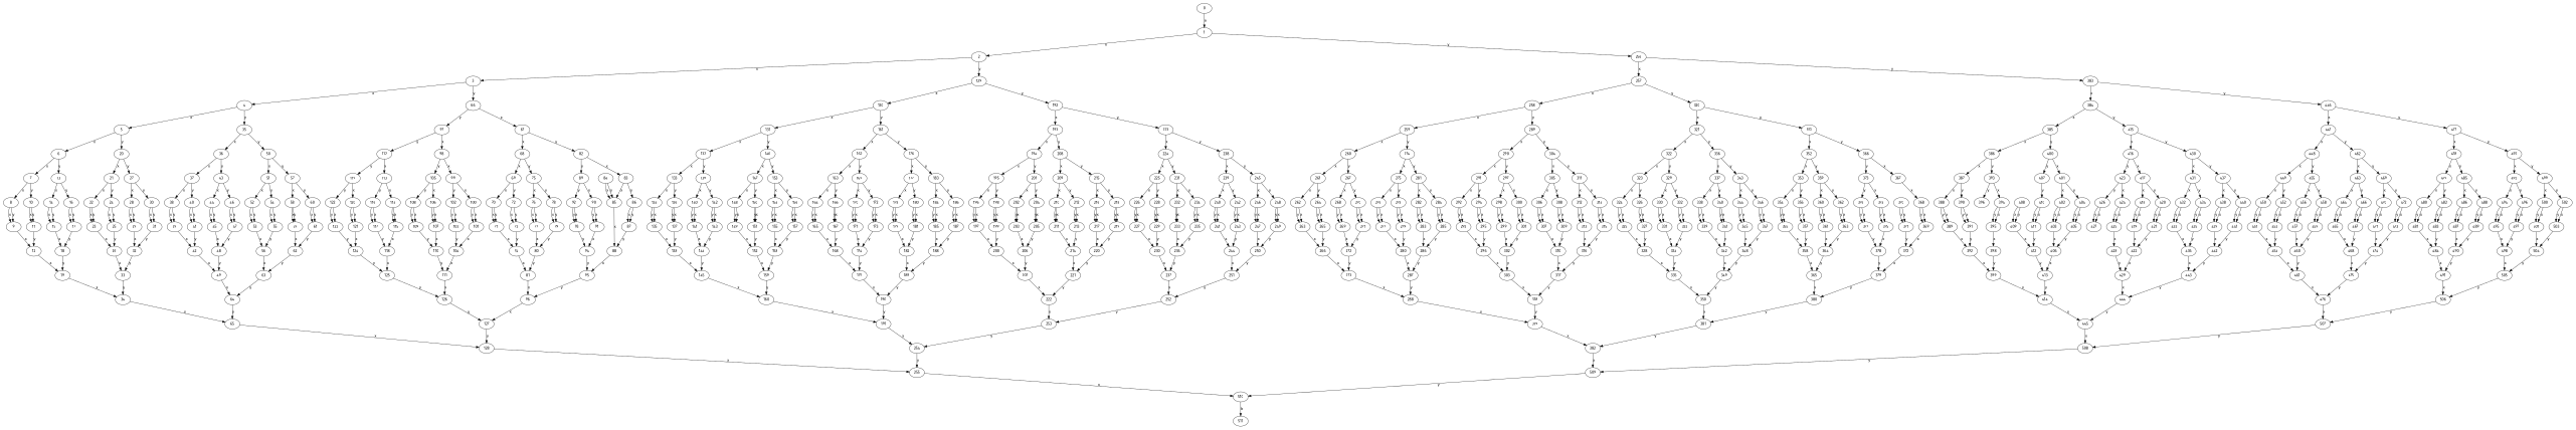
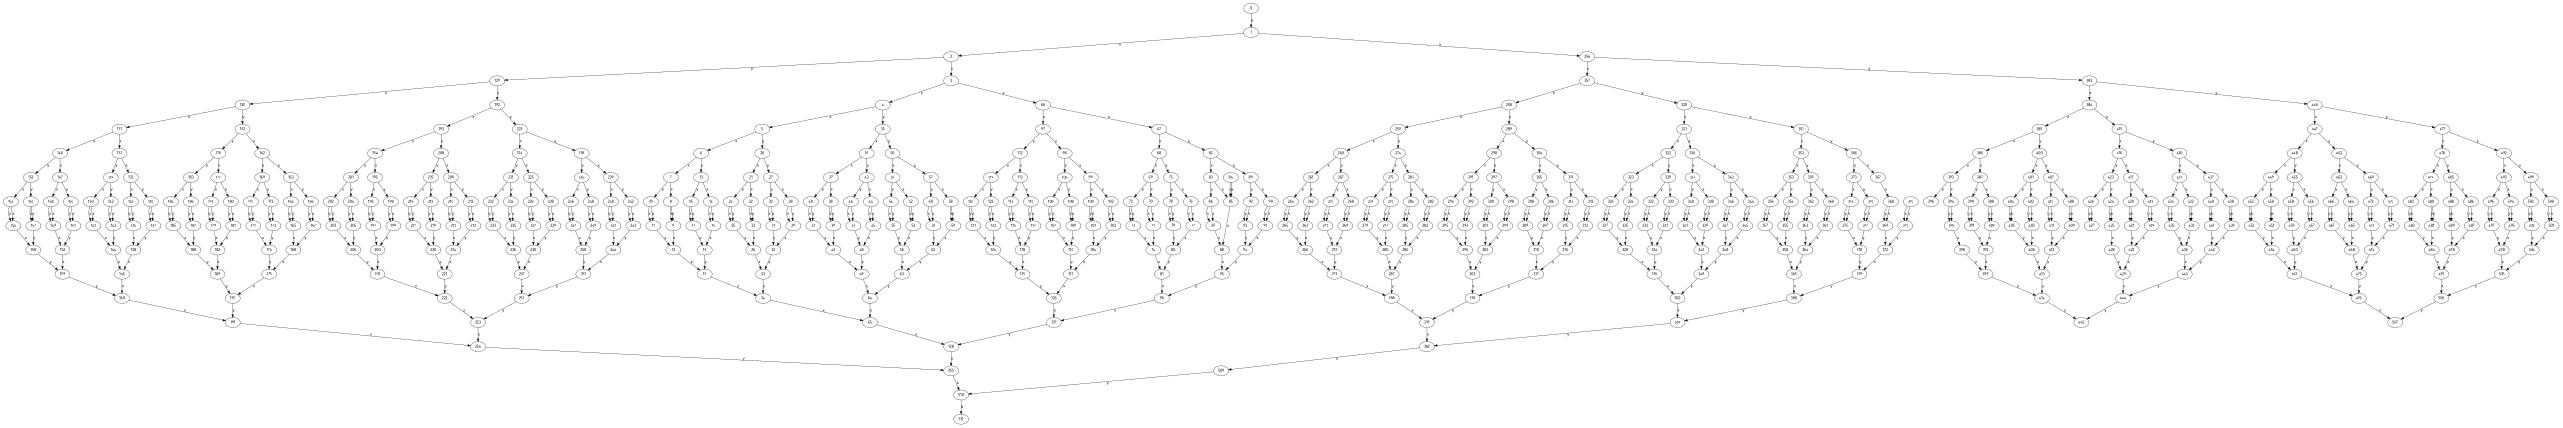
  digraph {
    fontname="Fira Sans"
    node [fontname="Fira Sans"]
    edge [fontname="Fira Sans"]
    0
    1
    2
    256
    3
    129
    257
    383
    4
    66
    130
    192
    5
    35
    67
    97
    6
    20
    36
    50
    7
    13
    21
    27
    8
    10
    14
    16
    9
    11
    12
    19
    34
    15
    17
    18
    65
    22
    24
    28
    30
    23
    25
    26
    33
    29
    31
    32
    128
    37
    43
    51
    57
    38
    40
    44
    46
    39
    41
    42
    49
    64
    45
    47
    48
    52
    54
    58
    60
    53
    55
    56
    63
    59
    61
    62
    255
    68
    82
    98
    112
    69
    75
    83
    89
    70
    72
    76
    78
    71
    73
    74
    81
    96
    77
    79
    80
    127
    86
    85
    90
    92
    84
    87
    88
    95
    91
    93
    94
    99
    105
    113
    119
    100
    102
    106
    108
    101
    103
    104
    111
    126
    107
    109
    110
    114
    116
    120
    122
    115
    117
    118
    125
    121
    123
    124
    510
    131
    161
    193
    223
    132
    146
    162
    176
    133
    139
    147
    153
    134
    136
    140
    142
    135
    137
    138
    145
    160
    141
    143
    144
    191
    148
    150
    154
    156
    149
    151
    152
    159
    155
    157
    158
    254
    163
    169
    177
    183
    164
    166
    170
    172
    165
    167
    168
    175
    190
    171
    173
    174
    178
    180
    184
    186
    179
    181
    182
    189
    185
    187
    188
    194
    208
    224
    238
    195
    201
    209
    215
    196
    198
    202
    204
    197
    199
    200
    207
    222
    203
    205
    206
    253
    210
    212
    216
    218
    211
    213
    214
    221
    217
    219
    220
    225
    231
    239
    245
    226
    228
    232
    234
    227
    229
    230
    237
    252
    233
    235
    236
    240
    242
    246
    248
    241
    243
    244
    251
    247
    249
    250
    511
    258
    320
    384
    446
    259
    289
    321
    351
    260
    274
    290
    304
    261
    267
    275
    281
    262
    264
    268
    270
    263
    265
    266
    273
    288
    269
    271
    272
    319
    276
    278
    282
    284
    277
    279
    280
    287
    283
    285
    286
    382
    291
    297
    305
    311
    292
    294
    298
    300
    293
    295
    296
    303
    318
    299
    301
    302
    306
    308
    312
    314
    307
    309
    310
    317
    313
    315
    316
    509
    322
    336
    352
    366
    323
    329
    337
    343
    324
    326
    330
    332
    325
    327
    328
    335
    350
    331
    333
    334
    381
    338
    340
    344
    346
    339
    341
    342
    349
    345
    347
    348
    353
    359
    367
    373
    354
    356
    360
    362
    355
    357
    358
    365
    380
    361
    363
    364
    368
    374
    376
    369
    370
    371
    372
    379
    375
    377
    378
    385
    415
    447
    477
    386
    400
    416
    430
    387
    393
    401
    407
    388
    390
    394
    396
    389
    391
    392
    399
    414
    395
    398
    445
    402
    404
    408
    410
    403
    405
    406
    413
    409
    411
    412
-   508
    417
    423
    431
    437
    418
    420
    424
    426
    419
    421
    422
    429
    444
    425
    427
    428
    432
    434
    438
    440
    433
    435
    436
    443
    439
    441
    442
    448
    462
    478
    492
    449
    455
    463
    469
    450
    452
    456
    458
    451
    453
    454
    461
    476
    457
    459
    460
    507
    464
    466
    470
    472
    465
    467
    468
    475
    471
    473
    474
    479
    485
    493
    499
    480
    482
    486
    488
    481
    483
    484
    491
    506
    487
    489
    490
    494
    496
    500
    502
    495
    497
    498
    505
    501
    503
    504
    0 -> 1 [label=a]
    1 -> 2 [label=x]
    1 -> 256 [label=y]
    2 -> 3 [label=x]
    2 -> 129 [label=y]
    256 -> 257 [label=x]
    256 -> 383 [label=y]
    3 -> 4 [label=x]
    3 -> 66 [label=y]
    129 -> 130 [label=x]
    129 -> 192 [label=y]
    257 -> 258 [label=x]
    257 -> 320 [label=y]
    383 -> 384 [label=x]
    383 -> 446 [label=y]
    4 -> 5 [label=x]
    4 -> 35 [label=y]
    66 -> 67 [label=x]
    66 -> 97 [label=y]
    130 -> 131 [label=x]
    130 -> 161 [label=y]
    192 -> 193 [label=x]
    192 -> 223 [label=y]
    5 -> 6 [label=x]
    5 -> 20 [label=y]
    35 -> 36 [label=x]
    35 -> 50 [label=y]
    67 -> 68 [label=x]
    67 -> 82 [label=y]
    97 -> 98 [label=x]
    97 -> 112 [label=y]
    6 -> 7 [label=x]
    6 -> 13 [label=y]
    20 -> 21 [label=x]
    20 -> 27 [label=y]
    36 -> 37 [label=x]
    36 -> 43 [label=y]
    50 -> 51 [label=x]
    50 -> 57 [label=y]
    7 -> 8 [label=x]
    7 -> 10 [label=y]
    13 -> 14 [label=x]
    13 -> 16 [label=y]
    21 -> 22 [label=x]
    21 -> 24 [label=y]
    27 -> 28 [label=x]
    27 -> 30 [label=y]
    8 -> 9 [label=x]
    8 -> 9 [label=y]
    10 -> 11 [label=x]
    10 -> 11 [label=y]
    14 -> 15 [label=x]
    14 -> 15 [label=y]
    16 -> 17 [label=x]
    16 -> 17 [label=y]
    9 -> 12 [label=x]
    11 -> 12 [label=y]
    12 -> 19 [label=x]
    19 -> 34 [label=x]
    34 -> 65 [label=x]
    15 -> 18 [label=x]
    17 -> 18 [label=y]
    18 -> 19 [label=y]
    65 -> 128 [label=x]
    22 -> 23 [label=x]
    22 -> 23 [label=y]
    24 -> 25 [label=x]
    24 -> 25 [label=y]
    28 -> 29 [label=x]
    28 -> 29 [label=y]
    30 -> 31 [label=x]
    30 -> 31 [label=y]
    23 -> 26 [label=x]
    25 -> 26 [label=y]
    26 -> 33 [label=x]
    33 -> 34 [label=y]
    29 -> 32 [label=x]
    31 -> 32 [label=y]
    32 -> 33 [label=y]
    128 -> 255 [label=x]
    37 -> 38 [label=x]
    37 -> 40 [label=y]
    43 -> 44 [label=x]
    43 -> 46 [label=y]
    51 -> 52 [label=x]
    51 -> 54 [label=y]
    57 -> 58 [label=x]
    57 -> 60 [label=y]
    38 -> 39 [label=x]
    38 -> 39 [label=y]
    40 -> 41 [label=x]
    40 -> 41 [label=y]
    44 -> 45 [label=x]
    44 -> 45 [label=y]
    46 -> 47 [label=x]
    46 -> 47 [label=y]
    39 -> 42 [label=x]
    41 -> 42 [label=y]
    42 -> 49 [label=x]
    49 -> 64 [label=x]
    64 -> 65 [label=y]
    45 -> 48 [label=x]
    47 -> 48 [label=y]
    48 -> 49 [label=y]
    52 -> 53 [label=x]
    52 -> 53 [label=y]
    54 -> 55 [label=x]
    54 -> 55 [label=y]
    58 -> 59 [label=x]
    58 -> 59 [label=y]
    60 -> 61 [label=x]
    60 -> 61 [label=y]
    53 -> 56 [label=x]
    55 -> 56 [label=y]
    56 -> 63 [label=x]
    63 -> 64 [label=y]
    59 -> 62 [label=x]
    61 -> 62 [label=y]
    62 -> 63 [label=y]
    255 -> 510 [label=x]
    68 -> 69 [label=x]
    68 -> 75 [label=y]
    82 -> 83 [label=x]
    82 -> 89 [label=y]
    98 -> 99 [label=x]
    98 -> 105 [label=y]
    112 -> 113 [label=x]
    112 -> 119 [label=y]
    69 -> 70 [label=x]
    69 -> 72 [label=y]
    75 -> 76 [label=x]
    75 -> 78 [label=y]
    83 -> 86 [label=y]
    83 -> 85 [label=x]
    89 -> 90 [label=x]
    89 -> 92 [label=y]
    70 -> 71 [label=x]
    70 -> 71 [label=y]
    72 -> 73 [label=x]
    72 -> 73 [label=y]
    76 -> 77 [label=x]
    76 -> 77 [label=y]
    78 -> 79 [label=x]
    78 -> 79 [label=y]
    71 -> 74 [label=x]
    73 -> 74 [label=y]
    74 -> 81 [label=x]
    81 -> 96 [label=x]
    96 -> 127 [label=x]
    77 -> 80 [label=x]
    79 -> 80 [label=y]
    80 -> 81 [label=y]
    127 -> 128 [label=y]
    86 -> 87 [label=x]
    86 -> 87 [label=y]
    85 -> 88 [label=x]
    90 -> 91 [label=x]
    90 -> 91 [label=y]
    92 -> 93 [label=x]
    92 -> 93 [label=y]
    84 -> 85 [label=x]
    84 -> 85 [label=y]
    87 -> 88 [label=y]
    88 -> 95 [label=x]
    95 -> 96 [label=y]
    91 -> 94 [label=x]
    93 -> 94 [label=y]
    94 -> 95 [label=y]
    99 -> 100 [label=x]
    99 -> 102 [label=y]
    105 -> 106 [label=x]
    105 -> 108 [label=y]
    113 -> 114 [label=x]
    113 -> 116 [label=y]
    119 -> 120 [label=x]
    119 -> 122 [label=y]
    100 -> 101 [label=x]
    100 -> 101 [label=y]
    102 -> 103 [label=x]
    102 -> 103 [label=y]
    106 -> 107 [label=x]
    106 -> 107 [label=y]
    108 -> 109 [label=x]
    108 -> 109 [label=y]
    101 -> 104 [label=x]
    103 -> 104 [label=y]
    104 -> 111 [label=x]
    111 -> 126 [label=x]
    126 -> 127 [label=y]
    107 -> 110 [label=x]
    109 -> 110 [label=y]
    110 -> 111 [label=y]
    114 -> 115 [label=x]
    114 -> 115 [label=y]
    116 -> 117 [label=x]
    116 -> 117 [label=y]
    120 -> 121 [label=x]
    120 -> 121 [label=y]
    122 -> 123 [label=x]
    122 -> 123 [label=y]
    115 -> 118 [label=x]
    117 -> 118 [label=y]
    118 -> 125 [label=x]
    125 -> 126 [label=y]
    121 -> 124 [label=x]
    123 -> 124 [label=y]
    124 -> 125 [label=y]
    510 -> 511 [label=b]
    131 -> 132 [label=x]
    131 -> 146 [label=y]
    161 -> 162 [label=x]
    161 -> 176 [label=y]
    193 -> 194 [label=x]
    193 -> 208 [label=y]
    223 -> 224 [label=x]
    223 -> 238 [label=y]
    132 -> 133 [label=x]
    132 -> 139 [label=y]
    146 -> 147 [label=x]
    146 -> 153 [label=y]
    162 -> 163 [label=x]
    162 -> 169 [label=y]
    176 -> 177 [label=x]
    176 -> 183 [label=y]
    133 -> 134 [label=x]
    133 -> 136 [label=y]
    139 -> 140 [label=x]
    139 -> 142 [label=y]
    147 -> 148 [label=x]
    147 -> 150 [label=y]
    153 -> 154 [label=x]
    153 -> 156 [label=y]
    134 -> 135 [label=x]
    134 -> 135 [label=y]
    136 -> 137 [label=x]
    136 -> 137 [label=y]
    140 -> 141 [label=x]
    140 -> 141 [label=y]
    142 -> 143 [label=x]
    142 -> 143 [label=y]
    135 -> 138 [label=x]
    137 -> 138 [label=y]
    138 -> 145 [label=x]
    145 -> 160 [label=x]
    160 -> 191 [label=x]
    141 -> 144 [label=x]
    143 -> 144 [label=y]
    144 -> 145 [label=y]
    191 -> 254 [label=x]
    148 -> 149 [label=x]
    148 -> 149 [label=y]
    150 -> 151 [label=x]
    150 -> 151 [label=y]
    154 -> 155 [label=x]
    154 -> 155 [label=y]
    156 -> 157 [label=x]
    156 -> 157 [label=y]
    149 -> 152 [label=x]
    151 -> 152 [label=y]
    152 -> 159 [label=x]
    159 -> 160 [label=y]
    155 -> 158 [label=x]
    157 -> 158 [label=y]
    158 -> 159 [label=y]
    254 -> 255 [label=y]
    163 -> 164 [label=x]
    163 -> 166 [label=y]
    169 -> 170 [label=x]
    169 -> 172 [label=y]
    177 -> 178 [label=x]
    177 -> 180 [label=y]
    183 -> 184 [label=x]
    183 -> 186 [label=y]
    164 -> 165 [label=x]
    164 -> 165 [label=y]
    166 -> 167 [label=x]
    166 -> 167 [label=y]
    170 -> 171 [label=x]
    170 -> 171 [label=y]
    172 -> 173 [label=x]
    172 -> 173 [label=y]
    165 -> 168 [label=x]
    167 -> 168 [label=y]
    168 -> 175 [label=x]
    175 -> 190 [label=x]
    190 -> 191 [label=y]
    171 -> 174 [label=x]
    173 -> 174 [label=y]
    174 -> 175 [label=y]
    178 -> 179 [label=x]
    178 -> 179 [label=y]
    180 -> 181 [label=x]
    180 -> 181 [label=y]
    184 -> 185 [label=x]
    184 -> 185 [label=y]
    186 -> 187 [label=x]
    186 -> 187 [label=y]
    179 -> 182 [label=x]
    181 -> 182 [label=y]
    182 -> 189 [label=x]
    189 -> 190 [label=y]
    185 -> 188 [label=x]
    187 -> 188 [label=y]
    188 -> 189 [label=y]
    194 -> 195 [label=x]
    194 -> 201 [label=y]
    208 -> 209 [label=x]
    208 -> 215 [label=y]
    224 -> 225 [label=x]
    224 -> 231 [label=y]
    238 -> 239 [label=x]
    238 -> 245 [label=y]
    195 -> 196 [label=x]
    195 -> 198 [label=y]
    201 -> 202 [label=x]
    201 -> 204 [label=y]
    209 -> 210 [label=x]
    209 -> 212 [label=y]
    215 -> 216 [label=x]
    215 -> 218 [label=y]
    196 -> 197 [label=x]
    196 -> 197 [label=y]
    198 -> 199 [label=x]
    198 -> 199 [label=y]
    202 -> 203 [label=x]
    202 -> 203 [label=y]
    204 -> 205 [label=x]
    204 -> 205 [label=y]
    197 -> 200 [label=x]
    199 -> 200 [label=y]
    200 -> 207 [label=x]
    207 -> 222 [label=x]
    222 -> 253 [label=x]
    203 -> 206 [label=x]
    205 -> 206 [label=y]
    206 -> 207 [label=y]
    253 -> 254 [label=y]
    210 -> 211 [label=x]
    210 -> 211 [label=y]
    212 -> 213 [label=x]
    212 -> 213 [label=y]
    216 -> 217 [label=x]
    216 -> 217 [label=y]
    218 -> 219 [label=x]
    218 -> 219 [label=y]
    211 -> 214 [label=x]
    213 -> 214 [label=y]
    214 -> 221 [label=x]
    221 -> 222 [label=y]
    217 -> 220 [label=x]
    219 -> 220 [label=y]
    220 -> 221 [label=y]
    225 -> 226 [label=x]
    225 -> 228 [label=y]
    231 -> 232 [label=x]
    231 -> 234 [label=y]
    239 -> 240 [label=x]
    239 -> 242 [label=y]
    245 -> 246 [label=x]
    245 -> 248 [label=y]
    226 -> 227 [label=x]
    226 -> 227 [label=y]
    228 -> 229 [label=x]
    228 -> 229 [label=y]
    232 -> 233 [label=x]
    232 -> 233 [label=y]
    234 -> 235 [label=x]
    234 -> 235 [label=y]
    227 -> 230 [label=x]
    229 -> 230 [label=y]
    230 -> 237 [label=x]
    237 -> 252 [label=x]
    252 -> 253 [label=y]
    233 -> 236 [label=x]
    235 -> 236 [label=y]
    236 -> 237 [label=y]
    240 -> 241 [label=x]
    240 -> 241 [label=y]
    242 -> 243 [label=x]
    242 -> 243 [label=y]
    246 -> 247 [label=x]
    246 -> 247 [label=y]
    248 -> 249 [label=x]
    248 -> 249 [label=y]
    241 -> 244 [label=x]
    243 -> 244 [label=y]
    244 -> 251 [label=x]
    251 -> 252 [label=y]
    247 -> 250 [label=x]
    249 -> 250 [label=y]
    250 -> 251 [label=y]
    258 -> 259 [label=x]
    258 -> 289 [label=y]
    320 -> 321 [label=x]
    320 -> 351 [label=y]
    384 -> 385 [label=x]
    384 -> 415 [label=y]
    446 -> 447 [label=x]
    446 -> 477 [label=y]
    259 -> 260 [label=x]
    259 -> 274 [label=y]
    289 -> 290 [label=x]
    289 -> 304 [label=y]
    321 -> 322 [label=x]
    321 -> 336 [label=y]
    351 -> 352 [label=x]
    351 -> 366 [label=y]
    260 -> 261 [label=x]
    260 -> 267 [label=y]
    274 -> 275 [label=x]
    274 -> 281 [label=y]
    290 -> 291 [label=x]
    290 -> 297 [label=y]
    304 -> 305 [label=x]
    304 -> 311 [label=y]
    261 -> 262 [label=x]
    261 -> 264 [label=y]
    267 -> 268 [label=x]
    267 -> 270 [label=y]
    275 -> 276 [label=x]
    275 -> 278 [label=y]
    281 -> 282 [label=x]
    281 -> 284 [label=y]
    262 -> 263 [label=x]
    262 -> 263 [label=y]
    264 -> 265 [label=x]
    264 -> 265 [label=y]
    268 -> 269 [label=x]
    268 -> 269 [label=y]
    270 -> 271 [label=x]
    270 -> 271 [label=y]
    263 -> 266 [label=x]
    265 -> 266 [label=y]
    266 -> 273 [label=x]
    273 -> 288 [label=x]
    288 -> 319 [label=x]
    269 -> 272 [label=x]
    271 -> 272 [label=y]
    272 -> 273 [label=y]
    319 -> 382 [label=x]
    276 -> 277 [label=x]
    276 -> 277 [label=y]
    278 -> 279 [label=x]
    278 -> 279 [label=y]
    282 -> 283 [label=x]
    282 -> 283 [label=y]
    284 -> 285 [label=x]
    284 -> 285 [label=y]
    277 -> 280 [label=x]
    279 -> 280 [label=y]
    280 -> 287 [label=x]
    287 -> 288 [label=y]
    283 -> 286 [label=x]
    285 -> 286 [label=y]
    286 -> 287 [label=y]
    382 -> 509 [label=x]
    291 -> 292 [label=x]
    291 -> 294 [label=y]
    297 -> 298 [label=x]
    297 -> 300 [label=y]
    305 -> 306 [label=x]
    305 -> 308 [label=y]
    311 -> 312 [label=x]
    311 -> 314 [label=y]
    292 -> 293 [label=x]
    292 -> 293 [label=y]
    294 -> 295 [label=x]
    294 -> 295 [label=y]
    298 -> 299 [label=x]
    298 -> 299 [label=y]
    300 -> 301 [label=x]
    300 -> 301 [label=y]
    293 -> 296 [label=x]
    295 -> 296 [label=y]
    296 -> 303 [label=x]
    303 -> 318 [label=x]
    318 -> 319 [label=y]
    299 -> 302 [label=x]
    301 -> 302 [label=y]
    302 -> 303 [label=y]
    306 -> 307 [label=x]
    306 -> 307 [label=y]
    308 -> 309 [label=x]
    308 -> 309 [label=y]
    312 -> 313 [label=x]
    312 -> 313 [label=y]
    314 -> 315 [label=x]
    314 -> 315 [label=y]
    307 -> 310 [label=x]
    309 -> 310 [label=y]
    310 -> 317 [label=x]
    317 -> 318 [label=y]
    313 -> 316 [label=x]
    315 -> 316 [label=y]
    316 -> 317 [label=y]
    509 -> 510 [label=y]
    322 -> 323 [label=x]
    322 -> 329 [label=y]
    336 -> 337 [label=x]
    336 -> 343 [label=y]
    352 -> 353 [label=x]
    352 -> 359 [label=y]
    366 -> 367 [label=x]
    366 -> 373 [label=y]
    323 -> 324 [label=x]
    323 -> 326 [label=y]
    329 -> 330 [label=x]
    329 -> 332 [label=y]
    337 -> 338 [label=x]
    337 -> 340 [label=y]
    343 -> 344 [label=x]
    343 -> 346 [label=y]
    324 -> 325 [label=x]
    324 -> 325 [label=y]
    326 -> 327 [label=x]
    326 -> 327 [label=y]
    330 -> 331 [label=x]
    330 -> 331 [label=y]
    332 -> 333 [label=x]
    332 -> 333 [label=y]
    325 -> 328 [label=x]
    327 -> 328 [label=y]
    328 -> 335 [label=x]
    335 -> 350 [label=x]
    350 -> 381 [label=x]
    331 -> 334 [label=x]
    333 -> 334 [label=y]
    334 -> 335 [label=y]
    381 -> 382 [label=y]
    338 -> 339 [label=x]
    338 -> 339 [label=y]
    340 -> 341 [label=x]
    340 -> 341 [label=y]
    344 -> 345 [label=x]
    344 -> 345 [label=y]
    346 -> 347 [label=x]
    346 -> 347 [label=y]
    339 -> 342 [label=x]
    341 -> 342 [label=y]
    342 -> 349 [label=x]
    349 -> 350 [label=y]
    345 -> 348 [label=x]
    347 -> 348 [label=y]
    348 -> 349 [label=y]
    353 -> 354 [label=x]
    353 -> 356 [label=y]
    359 -> 360 [label=x]
    359 -> 362 [label=y]
    367 -> 368 [label=x]
    373 -> 374 [label=x]
    373 -> 376 [label=y]
    354 -> 355 [label=x]
    354 -> 355 [label=y]
    356 -> 357 [label=x]
    356 -> 357 [label=y]
    360 -> 361 [label=x]
    360 -> 361 [label=y]
    362 -> 363 [label=x]
    362 -> 363 [label=y]
    355 -> 358 [label=x]
    357 -> 358 [label=y]
    358 -> 365 [label=x]
    365 -> 380 [label=x]
    380 -> 381 [label=y]
    361 -> 364 [label=x]
    363 -> 364 [label=y]
    364 -> 365 [label=y]
    368 -> 369 [label=x]
    368 -> 369 [label=y]
    374 -> 375 [label=x]
    374 -> 375 [label=y]
    376 -> 377 [label=x]
    376 -> 377 [label=y]
    369 -> 372 [label=x]
    370 -> 371 [label=x]
    370 -> 371 [label=y]
    371 -> 372 [label=y]
    372 -> 379 [label=x]
    379 -> 380 [label=y]
    375 -> 378 [label=x]
    377 -> 378 [label=y]
    378 -> 379 [label=y]
    385 -> 386 [label=x]
    385 -> 400 [label=y]
    415 -> 416 [label=x]
    415 -> 430 [label=y]
    447 -> 448 [label=x]
    447 -> 462 [label=y]
    477 -> 478 [label=x]
    477 -> 492 [label=y]
    386 -> 387 [label=x]
    386 -> 393 [label=y]
    400 -> 401 [label=x]
    400 -> 407 [label=y]
    416 -> 417 [label=x]
    416 -> 423 [label=y]
    430 -> 431 [label=x]
    430 -> 437 [label=y]
    387 -> 388 [label=x]
    387 -> 390 [label=y]
    393 -> 394 [label=x]
    393 -> 396 [label=y]
    401 -> 402 [label=x]
    401 -> 404 [label=y]
+   407 -> 408 [label=x]
    407 -> 410 [label=y]
    388 -> 389 [label=x]
    388 -> 389 [label=y]
    390 -> 391 [label=x]
    390 -> 391 [label=y]
    394 -> 395 [label=x]
    394 -> 395 [label=y]
    389 -> 392 [label=x]
    391 -> 392 [label=y]
    392 -> 399 [label=x]
    399 -> 414 [label=x]
    414 -> 445 [label=x]
    395 -> 398 [label=x]
    398 -> 399 [label=y]
-   445 -> 508 [label=x]
    402 -> 403 [label=x]
    402 -> 403 [label=y]
    404 -> 405 [label=x]
    404 -> 405 [label=y]
    408 -> 409 [label=x]
    408 -> 409 [label=y]
    410 -> 411 [label=x]
    410 -> 411 [label=y]
    403 -> 406 [label=x]
    405 -> 406 [label=y]
    406 -> 413 [label=x]
    413 -> 414 [label=y]
    409 -> 412 [label=x]
    411 -> 412 [label=y]
    412 -> 413 [label=y]
-   508 -> 509 [label=y]
    417 -> 418 [label=x]
    417 -> 420 [label=y]
    423 -> 424 [label=x]
    423 -> 426 [label=y]
    431 -> 432 [label=x]
    431 -> 434 [label=y]
    437 -> 438 [label=x]
    437 -> 440 [label=y]
    418 -> 419 [label=x]
    418 -> 419 [label=y]
    420 -> 421 [label=x]
    420 -> 421 [label=y]
    424 -> 425 [label=x]
    424 -> 425 [label=y]
    426 -> 427 [label=x]
    426 -> 427 [label=y]
    419 -> 422 [label=x]
    421 -> 422 [label=y]
    422 -> 429 [label=x]
    429 -> 444 [label=x]
    444 -> 445 [label=y]
    425 -> 428 [label=x]
    428 -> 429 [label=y]
    432 -> 433 [label=x]
    432 -> 433 [label=y]
    434 -> 435 [label=x]
    434 -> 435 [label=y]
    438 -> 439 [label=x]
    438 -> 439 [label=y]
    440 -> 441 [label=x]
    440 -> 441 [label=y]
    433 -> 436 [label=x]
    435 -> 436 [label=y]
    436 -> 443 [label=x]
    443 -> 444 [label=y]
    439 -> 442 [label=x]
    441 -> 442 [label=y]
    442 -> 443 [label=y]
    448 -> 449 [label=x]
    448 -> 455 [label=y]
    462 -> 463 [label=x]
    462 -> 469 [label=y]
    478 -> 479 [label=x]
    478 -> 485 [label=y]
    492 -> 493 [label=x]
    492 -> 499 [label=y]
    449 -> 450 [label=x]
    449 -> 452 [label=y]
    455 -> 456 [label=x]
    455 -> 458 [label=y]
    463 -> 464 [label=x]
    463 -> 466 [label=y]
    469 -> 470 [label=x]
    469 -> 472 [label=y]
    450 -> 451 [label=x]
    450 -> 451 [label=y]
    452 -> 453 [label=x]
    452 -> 453 [label=y]
    456 -> 457 [label=x]
    456 -> 457 [label=y]
    458 -> 459 [label=x]
    458 -> 459 [label=y]
    451 -> 454 [label=x]
    453 -> 454 [label=y]
    454 -> 461 [label=x]
    461 -> 476 [label=x]
    476 -> 507 [label=x]
    457 -> 460 [label=x]
    459 -> 460 [label=y]
    460 -> 461 [label=y]
-   507 -> 508 [label=y]
    464 -> 465 [label=x]
    464 -> 465 [label=y]
    466 -> 467 [label=x]
    466 -> 467 [label=y]
    470 -> 471 [label=x]
    470 -> 471 [label=y]
    472 -> 473 [label=x]
    472 -> 473 [label=y]
    465 -> 468 [label=x]
    467 -> 468 [label=y]
    468 -> 475 [label=x]
    475 -> 476 [label=y]
    471 -> 474 [label=x]
    473 -> 474 [label=y]
    474 -> 475 [label=y]
    479 -> 480 [label=x]
    479 -> 482 [label=y]
    485 -> 486 [label=x]
    485 -> 488 [label=y]
    493 -> 494 [label=x]
    493 -> 496 [label=y]
    499 -> 500 [label=x]
    499 -> 502 [label=y]
    480 -> 481 [label=x]
    480 -> 481 [label=y]
    482 -> 483 [label=x]
    482 -> 483 [label=y]
    486 -> 487 [label=x]
    486 -> 487 [label=y]
    488 -> 489 [label=x]
    488 -> 489 [label=y]
    481 -> 484 [label=x]
    483 -> 484 [label=y]
    484 -> 491 [label=x]
    491 -> 506 [label=x]
    506 -> 507 [label=y]
    487 -> 490 [label=x]
    489 -> 490 [label=y]
    490 -> 491 [label=y]
    494 -> 495 [label=x]
    494 -> 495 [label=y]
    496 -> 497 [label=x]
    496 -> 497 [label=y]
    500 -> 501 [label=x]
    500 -> 501 [label=y]
    502 -> 503 [label=x]
    502 -> 503 [label=y]
    495 -> 498 [label=x]
    497 -> 498 [label=y]
    498 -> 505 [label=x]
    505 -> 506 [label=y]
    501 -> 504 [label=x]
    503 -> 504 [label=y]
    504 -> 505 [label=y]
  }
